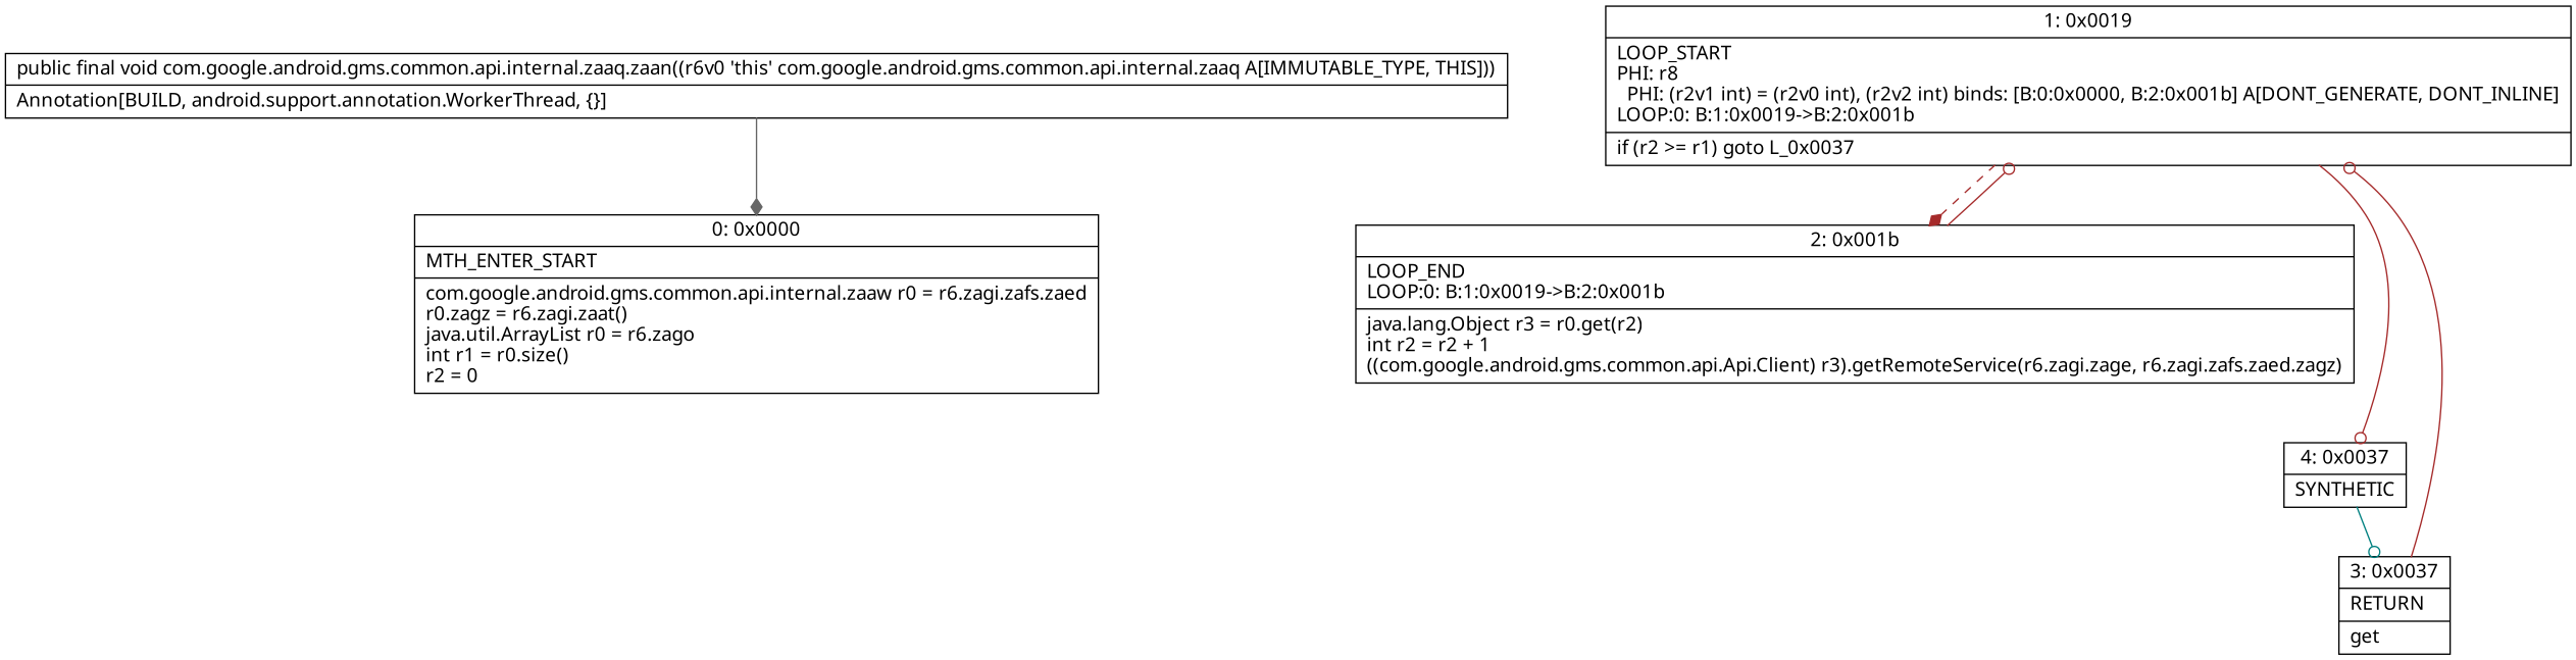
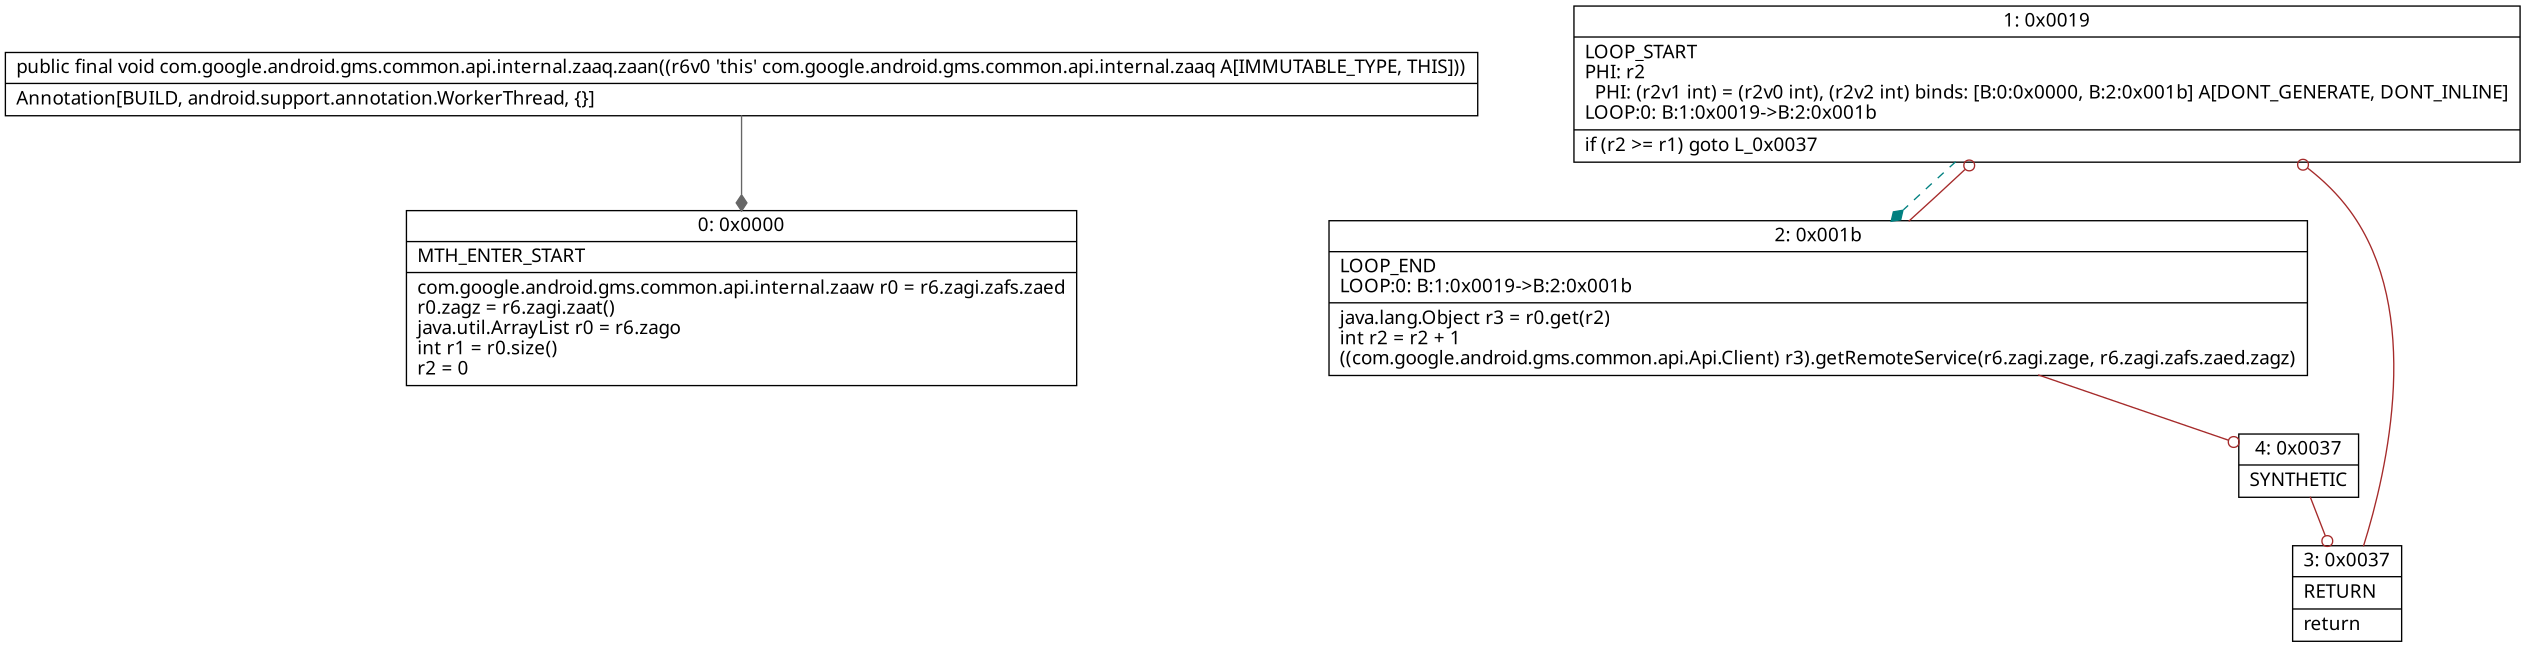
  digraph {
    fontname="Noto Sans"
    node [fontname="Noto Sans" shape=record]
    edge [arrowhead=odot color=brown fontname="Noto Sans"]
    n1 [label="{0\:\ 0x0000|MTH_ENTER_START\l|com.google.android.gms.common.api.internal.zaaw r0 = r6.zagi.zafs.zaed\lr0.zagz = r6.zagi.zaat()\ljava.util.ArrayList r0 = r6.zago\lint r1 = r0.size()\lr2 = 0\l}"]
-   n2 [label="{1\:\ 0x0019|LOOP_START\lPHI: r8 \l  PHI: (r2v1 int) = (r2v0 int), (r2v2 int) binds: [B:0:0x0000, B:2:0x001b] A[DONT_GENERATE, DONT_INLINE]\lLOOP:0: B:1:0x0019\-\>B:2:0x001b\l|if (r2 \>= r1) goto L_0x0037\l}"]
+   n2 [label="{1\:\ 0x0019|LOOP_START\lPHI: r2 \l  PHI: (r2v1 int) = (r2v0 int), (r2v2 int) binds: [B:0:0x0000, B:2:0x001b] A[DONT_GENERATE, DONT_INLINE]\lLOOP:0: B:1:0x0019\-\>B:2:0x001b\l|if (r2 \>= r1) goto L_0x0037\l}"]
    n3 [label="{2\:\ 0x001b|LOOP_END\lLOOP:0: B:1:0x0019\-\>B:2:0x001b\l|java.lang.Object r3 = r0.get(r2)\lint r2 = r2 + 1\l((com.google.android.gms.common.api.Api.Client) r3).getRemoteService(r6.zagi.zage, r6.zagi.zafs.zaed.zagz)\l}"]
    n4 [label="{4\:\ 0x0037|SYNTHETIC\l}"]
-   n5 [label="{3\:\ 0x0037|RETURN\l|get\l}"]
+   n5 [label="{3\:\ 0x0037|RETURN\l|return\l}"]
    n6 [label="{public final void com.google.android.gms.common.api.internal.zaaq.zaan((r6v0 'this' com.google.android.gms.common.api.internal.zaaq A[IMMUTABLE_TYPE, THIS]))  | Annotation[BUILD, android.support.annotation.WorkerThread, \{\}]\l}"]
-   n2 -> n3 [arrowhead=diamond style=dashed]
-   n2 -> n4
+   n2 -> n3 [arrowhead=diamond color=teal style=dashed]
+   n3 -> n4
    n3 -> n2
-   n4 -> n5 [color=teal]
+   n4 -> n5
    n5 -> n2
    n6 -> n1 [arrowhead=diamond color=gray40]
  }
